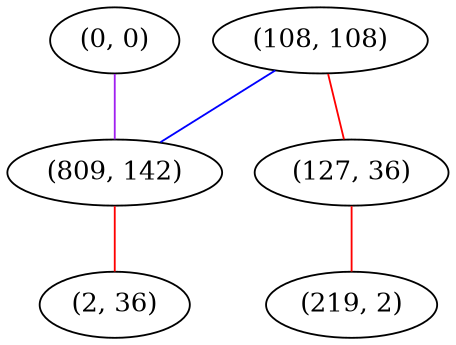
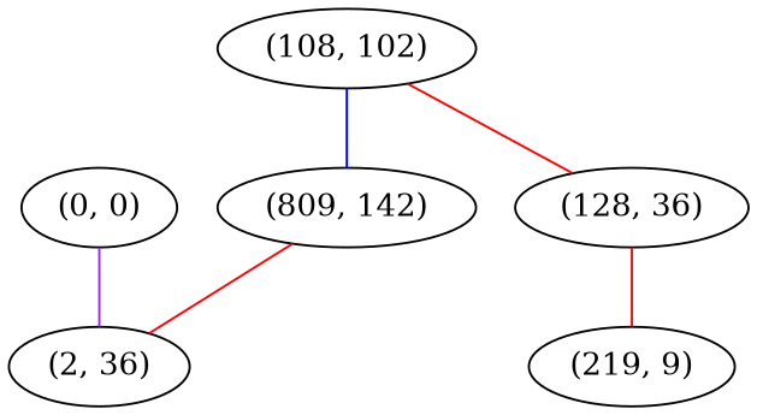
  graph {
    edge [color=red weight=1]
    "(0, 0)"
    "(2, 36)"
-   "(108, 102)" [label="(108, 108)"]
-   "(128, 36)" [label="(127, 36)"]
+   "(108, 102)"
+   "(128, 36)"
    n5 [label="(809, 142)"]
-   "(219, 2)"
-   "(0, 0)" -- n5 [color=purple weight=4]
+   "(219, 2)" [label="(219, 9)"]
+   "(0, 0)" -- "(2, 36)" [color=purple weight=4]
    "(108, 102)" -- "(128, 36)"
    "(108, 102)" -- n5 [color=blue weight=3]
    "(128, 36)" -- "(219, 2)" [weight=3]
    n5 -- "(2, 36)"
  }
